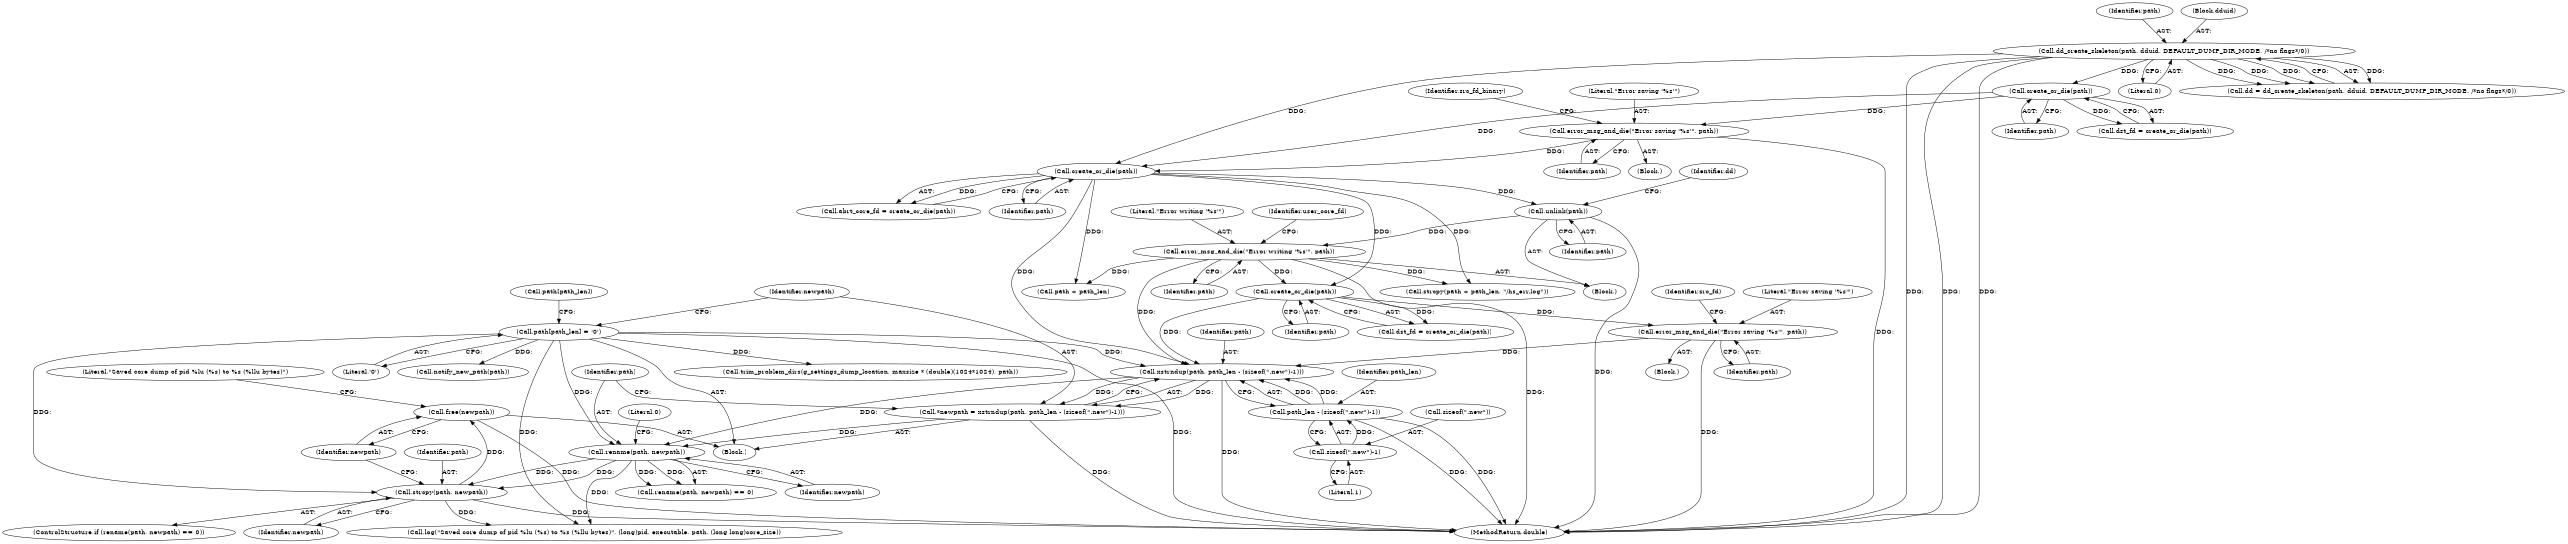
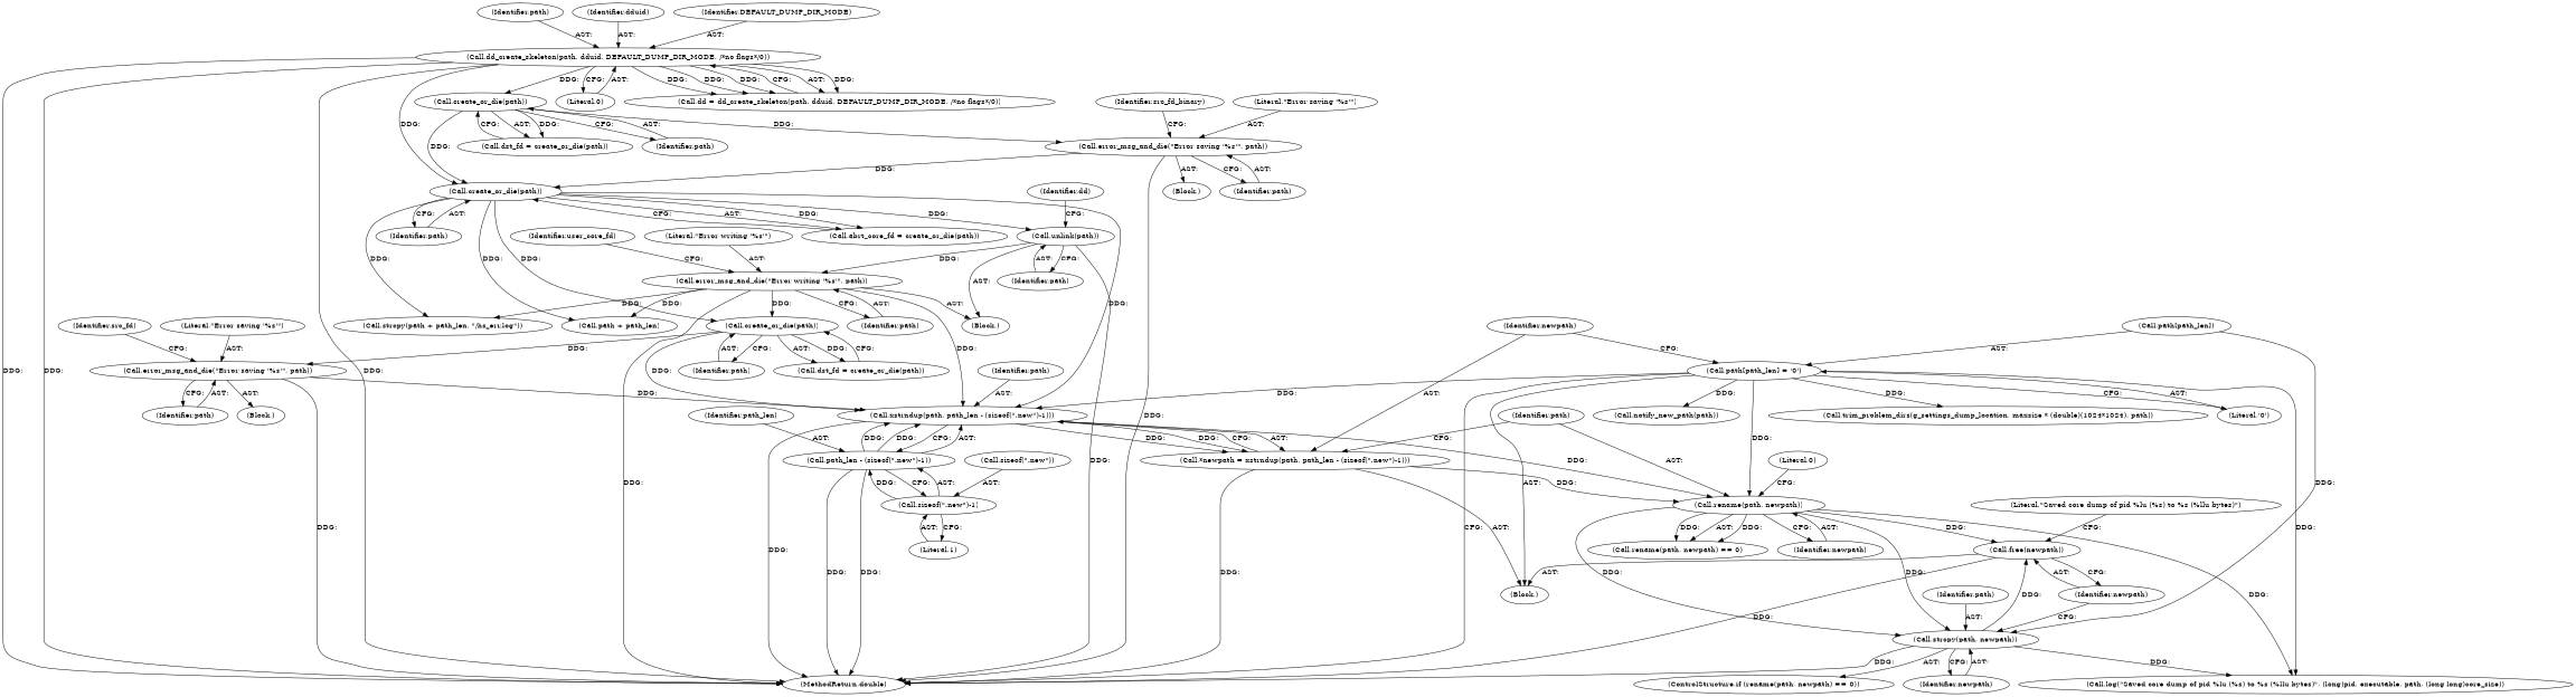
  digraph {
    n1 [label="(Call,free(newpath))"]
    n2 [label="(Identifier,newpath)"]
    n3 [label="(MethodReturn,double)"]
    n4 [label="(Block,)"]
    n5 [label="(Call,strcpy(path, newpath))"]
    n6 [label="(ControlStructure,if (rename(path, newpath) == 0))"]
    n7 [label="(Identifier,newpath)"]
    n8 [label="(Call,log(\"Saved core dump of pid %lu (%s) to %s (%llu bytes)\", (long)pid, executable, path, (long long)core_size))"]
    n9 [label="(Call,path[path_len] = '\0')"]
    n10 [label="(Call,rename(path, newpath))"]
    n11 [label="(Call,xstrndup(path, path_len - (sizeof(\".new\")-1)))"]
    n12 [label="(Call,trim_problem_dirs(g_settings_dump_location, maxsize * (double)(1024*1024), path))"]
    n13 [label="(Literal,'\0')"]
    n14 [label="(Call,notify_new_path(path))"]
    n15 [label="(Call,rename(path, newpath) == 0)"]
    n16 [label="(Identifier,newpath)"]
    n17 [label="(Call,path_len - (sizeof(\".new\")-1))"]
    n18 [label="(Call,*newpath = xstrndup(path, path_len - (sizeof(\".new\")-1)))"]
    n19 [label="(Call,sizeof(\".new\")-1)"]
    n20 [label="(Call,create_or_die(path))"]
    n21 [label="(Call,error_msg_and_die(\"Error saving '%s'\", path))"]
    n22 [label="(Call,dst_fd = create_or_die(path))"]
    n23 [label="(Identifier,path)"]
    n24 [label="(Block,)"]
    n25 [label="(Identifier,path)"]
    n26 [label="(Call,error_msg_and_die(\"Error writing '%s'\", path))"]
    n27 [label="(Call,strcpy(path + path_len, \"/hs_err.log\"))"]
    n28 [label="(Identifier,path)"]
    n29 [label="(Call,path + path_len)"]
    n30 [label="(Block,)"]
    n31 [label="(Call,unlink(path))"]
    n32 [label="(Identifier,path)"]
    n33 [label="(Call,create_or_die(path))"]
    n34 [label="(Identifier,path)"]
    n35 [label="(Call,abrt_core_fd = create_or_die(path))"]
    n36 [label="(Call,error_msg_and_die(\"Error saving '%s'\", path))"]
    n37 [label="(Block,)"]
    n38 [label="(Identifier,path)"]
    n39 [label="(Call,create_or_die(path))"]
    n40 [label="(Call,dst_fd = create_or_die(path))"]
    n41 [label="(Identifier,path)"]
    n42 [label="(Call,dd_create_skeleton(path, dduid, DEFAULT_DUMP_DIR_MODE, /*no flags*/0))"]
    n43 [label="(Literal,0)"]
    n44 [label="(Call,dd = dd_create_skeleton(path, dduid, DEFAULT_DUMP_DIR_MODE, /*no flags*/0))"]
    n45 [label="(Literal,1)"]
    n46 [label="(Identifier,src_fd_binary)"]
    n47 [label="(Identifier,path)"]
    n48 [label="(Identifier,newpath)"]
    n49 [label="(Identifier,path)"]
    n50 [label="(Literal,\"Error saving '%s'\")"]
-   n51 [label="(Block,dduid)"]
+   n51 [label="(Identifier,dduid)"]
    n52 [label="(Identifier,src_fd)"]
    n53 [label="(Literal,\"Error saving '%s'\")"]
    n54 [label="(Literal,\"Saved core dump of pid %lu (%s) to %s (%llu bytes)\")"]
    n55 [label="(Call,path[path_len])"]
    n56 [label="(Identifier,path)"]
    n57 [label="(Identifier,dd)"]
    n58 [label="(Call,sizeof(\".new\"))"]
    n59 [label="(Literal,0)"]
    n60 [label="(Identifier,path_len)"]
    n61 [label="(Identifier,path)"]
+   n62 [label="(Identifier,DEFAULT_DUMP_DIR_MODE)"]
    n63 [label="(Identifier,user_core_fd)"]
    n64 [label="(Literal,\"Error writing '%s'\")"]
    n1 -> n2 [label="CFG: "]
    n1 -> n3 [label="DDG: "]
    n1 -> n4 [label="AST: "]
    n2 -> n1 [label="AST: "]
    n2 -> n5 [label="CFG: "]
    n5 -> n1 [label="DDG: "]
    n5 -> n3 [label="DDG: "]
    n5 -> n6 [label="AST: "]
    n5 -> n7 [label="CFG: "]
    n5 -> n8 [label="DDG: "]
    n7 -> n5 [label="AST: "]
-   n9 -> n3 [label="DDG: "]
+   n9 -> n3 [label="CFG: "]
    n9 -> n4 [label="AST: "]
-   n9 -> n5 [label="DDG: "]
+   n55 -> n5 [label="DDG: "]
    n9 -> n8 [label="DDG: "]
    n9 -> n10 [label="DDG: "]
    n9 -> n11 [label="DDG: "]
    n9 -> n12 [label="DDG: "]
    n9 -> n13 [label="CFG: "]
    n9 -> n14 [label="DDG: "]
+   n10 -> n1 [label="DDG: "]
    n10 -> n5 [label="DDG: "]
    n10 -> n5 [label="DDG: "]
    n10 -> n8 [label="DDG: "]
    n10 -> n15 [label="AST: "]
    n10 -> n15 [label="DDG: "]
    n10 -> n15 [label="DDG: "]
    n10 -> n16 [label="CFG: "]
    n11 -> n3 [label="DDG: "]
    n11 -> n10 [label="DDG: "]
    n11 -> n17 [label="CFG: "]
    n11 -> n18 [label="AST: "]
    n11 -> n18 [label="DDG: "]
    n11 -> n18 [label="DDG: "]
    n13 -> n9 [label="AST: "]
    n16 -> n10 [label="AST: "]
    n17 -> n3 [label="DDG: "]
    n17 -> n3 [label="DDG: "]
    n17 -> n11 [label="AST: "]
    n17 -> n11 [label="DDG: "]
    n17 -> n11 [label="DDG: "]
    n17 -> n19 [label="CFG: "]
    n18 -> n3 [label="DDG: "]
    n18 -> n4 [label="AST: "]
    n18 -> n10 [label="DDG: "]
    n18 -> n11 [label="CFG: "]
    n19 -> n17 [label="AST: "]
    n19 -> n17 [label="DDG: "]
    n19 -> n45 [label="CFG: "]
    n20 -> n11 [label="DDG: "]
    n20 -> n21 [label="DDG: "]
    n20 -> n22 [label="AST: "]
    n20 -> n22 [label="DDG: "]
    n20 -> n23 [label="CFG: "]
    n21 -> n3 [label="DDG: "]
    n21 -> n11 [label="DDG: "]
    n21 -> n24 [label="AST: "]
    n21 -> n25 [label="CFG: "]
    n22 -> n20 [label="CFG: "]
    n23 -> n20 [label="AST: "]
    n25 -> n21 [label="AST: "]
    n26 -> n3 [label="DDG: "]
    n26 -> n11 [label="DDG: "]
    n26 -> n20 [label="DDG: "]
    n26 -> n27 [label="DDG: "]
    n26 -> n28 [label="CFG: "]
    n26 -> n29 [label="DDG: "]
    n26 -> n30 [label="AST: "]
    n28 -> n26 [label="AST: "]
    n31 -> n3 [label="DDG: "]
    n31 -> n26 [label="DDG: "]
    n31 -> n30 [label="AST: "]
    n31 -> n32 [label="CFG: "]
    n32 -> n31 [label="AST: "]
    n33 -> n11 [label="DDG: "]
    n33 -> n20 [label="DDG: "]
    n33 -> n27 [label="DDG: "]
    n33 -> n29 [label="DDG: "]
    n33 -> n31 [label="DDG: "]
    n33 -> n34 [label="CFG: "]
    n33 -> n35 [label="AST: "]
    n33 -> n35 [label="DDG: "]
    n34 -> n33 [label="AST: "]
    n35 -> n33 [label="CFG: "]
    n36 -> n3 [label="DDG: "]
    n36 -> n33 [label="DDG: "]
    n36 -> n37 [label="AST: "]
    n36 -> n38 [label="CFG: "]
    n38 -> n36 [label="AST: "]
    n39 -> n33 [label="DDG: "]
    n39 -> n36 [label="DDG: "]
    n39 -> n40 [label="AST: "]
    n39 -> n40 [label="DDG: "]
    n39 -> n41 [label="CFG: "]
    n40 -> n39 [label="CFG: "]
    n41 -> n39 [label="AST: "]
    n42 -> n3 [label="DDG: "]
    n42 -> n3 [label="DDG: "]
    n42 -> n3 [label="DDG: "]
    n42 -> n33 [label="DDG: "]
    n42 -> n39 [label="DDG: "]
    n42 -> n43 [label="CFG: "]
    n42 -> n44 [label="AST: "]
    n42 -> n44 [label="DDG: "]
    n42 -> n44 [label="DDG: "]
    n42 -> n44 [label="DDG: "]
    n42 -> n44 [label="DDG: "]
    n43 -> n42 [label="AST: "]
    n44 -> n42 [label="CFG: "]
    n45 -> n19 [label="AST: "]
    n46 -> n36 [label="CFG: "]
    n47 -> n5 [label="AST: "]
    n48 -> n9 [label="CFG: "]
    n48 -> n18 [label="AST: "]
    n49 -> n42 [label="AST: "]
    n50 -> n36 [label="AST: "]
    n51 -> n42 [label="AST: "]
    n52 -> n21 [label="CFG: "]
    n53 -> n21 [label="AST: "]
    n54 -> n1 [label="CFG: "]
-   n55 -> n9 [label="CFG: "]
+   n55 -> n9 [label="AST: "]
    n56 -> n11 [label="AST: "]
    n57 -> n31 [label="CFG: "]
    n58 -> n19 [label="AST: "]
    n59 -> n10 [label="CFG: "]
    n60 -> n17 [label="AST: "]
    n61 -> n10 [label="AST: "]
    n61 -> n18 [label="CFG: "]
+   n62 -> n42 [label="AST: "]
    n63 -> n26 [label="CFG: "]
    n64 -> n26 [label="AST: "]
  }
